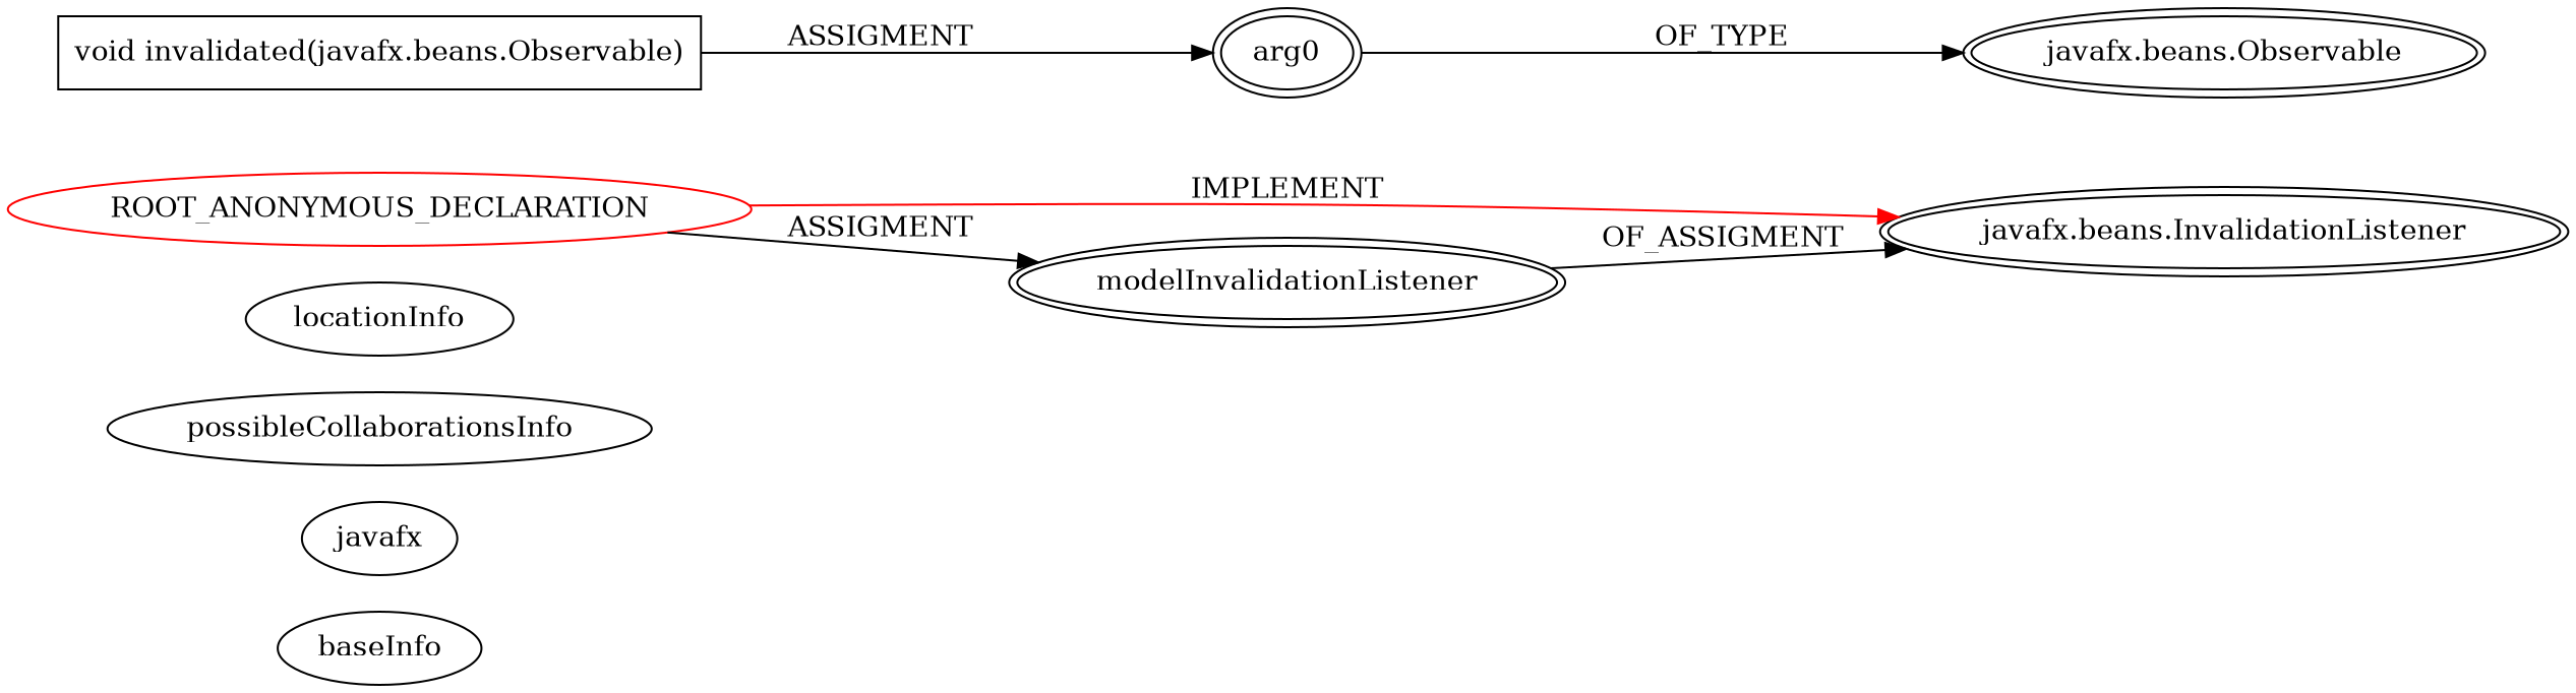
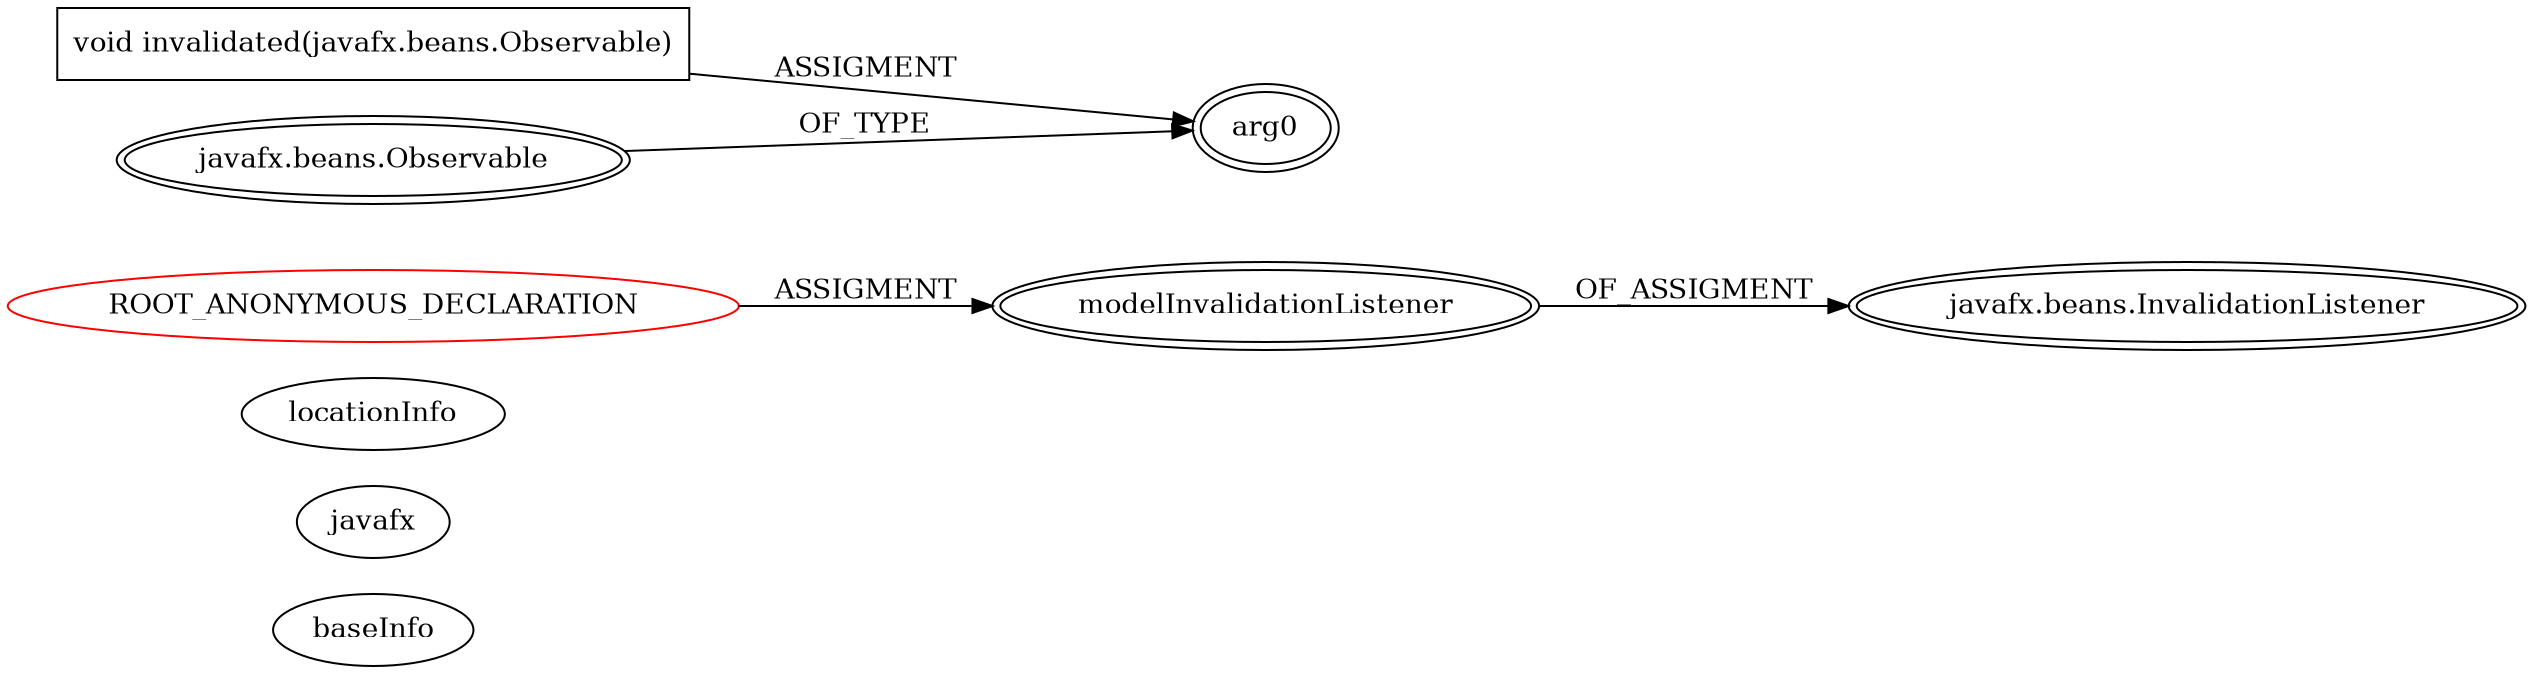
  digraph {
    rankdir=LR
    baseInfo [category=extension_graph graphId=2773 isAnonymous=true possibleRelation=false]
    n2 [0="javafx.beans.InvalidationListener" label=javafx]
-   possibleCollaborationsInfo
    locationInfo [contextSignature=LabiPane filePath="/glurbi-labifx/labifx-master/src/main/java/glurbi/labifx/LabiPane.java" graphId=2773 projectName="glurbi-labifx"]
    n5 [color=red isFrameworkType=false label=ROOT_ANONYMOUS_DECLARATION vertexType=ROOT_ANONYMOUS_DECLARATION]
    n6 [isFrameworkType=true label="javafx.beans.InvalidationListener" peripheries=2 vertexType=FRAMEWORK_INTERFACE_TYPE]
    n7 [isFrameworkType=true label=modelInvalidationListener peripheries=2 vertexType=OUTSIDE_VARIABLE_EXPRESION]
    n8 [isFrameworkType=false label="void invalidated(javafx.beans.Observable)" shape=box vertexType=OVERRIDING_METHOD_DECLARATION]
    n9 [isFrameworkType=true label=arg0 peripheries=2 vertexType=PARAMETER_DECLARATION]
    n10 [isFrameworkType=true label="javafx.beans.Observable" peripheries=2 vertexType=FRAMEWORK_INTERFACE_TYPE]
-   n5 -> n6 [color=red label=IMPLEMENT]
    n5 -> n7 [label=ASSIGMENT]
    n7 -> n6 [label=OF_ASSIGMENT]
    n8 -> n9 [label=ASSIGMENT]
-   n9 -> n10 [label=OF_TYPE]
+   n10 -> n9 [label=OF_TYPE]
  }
